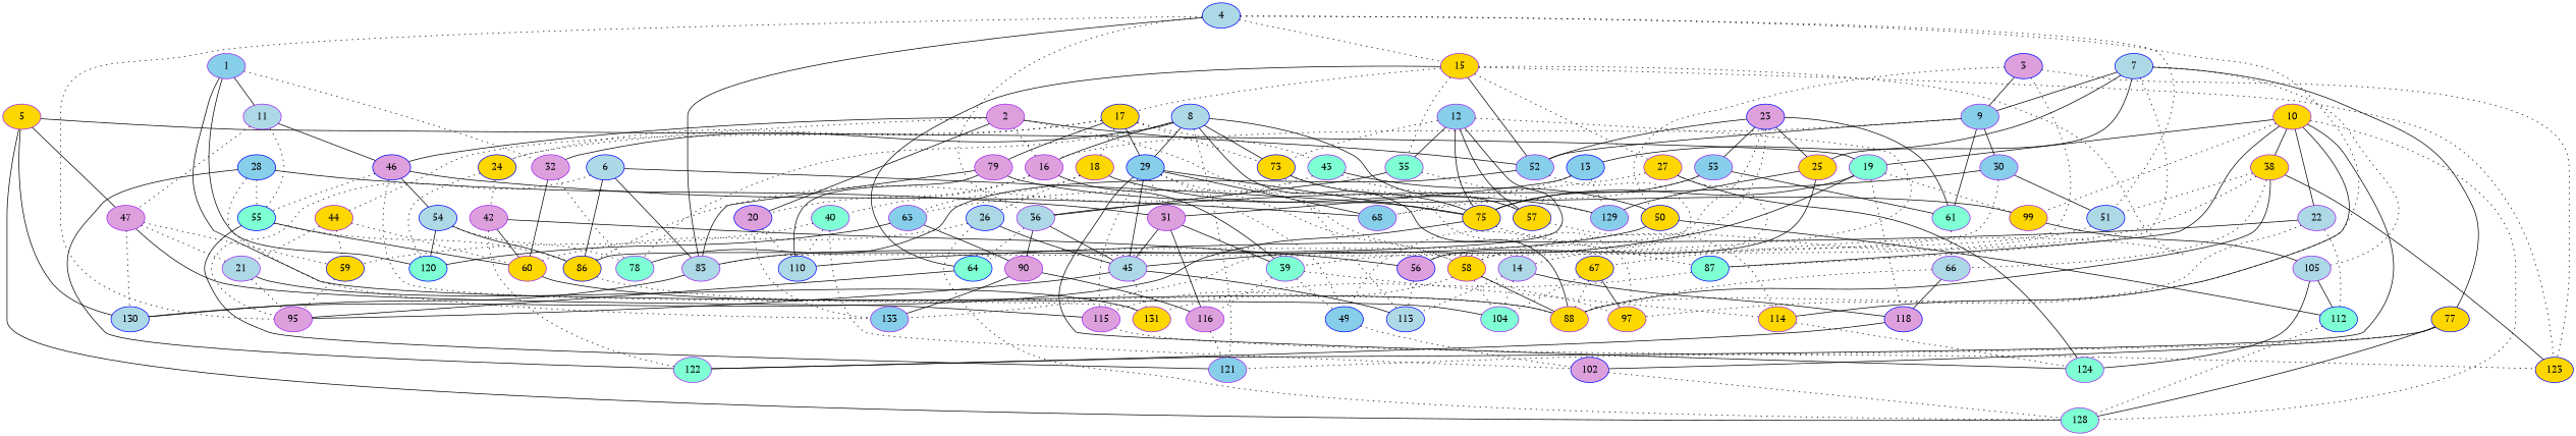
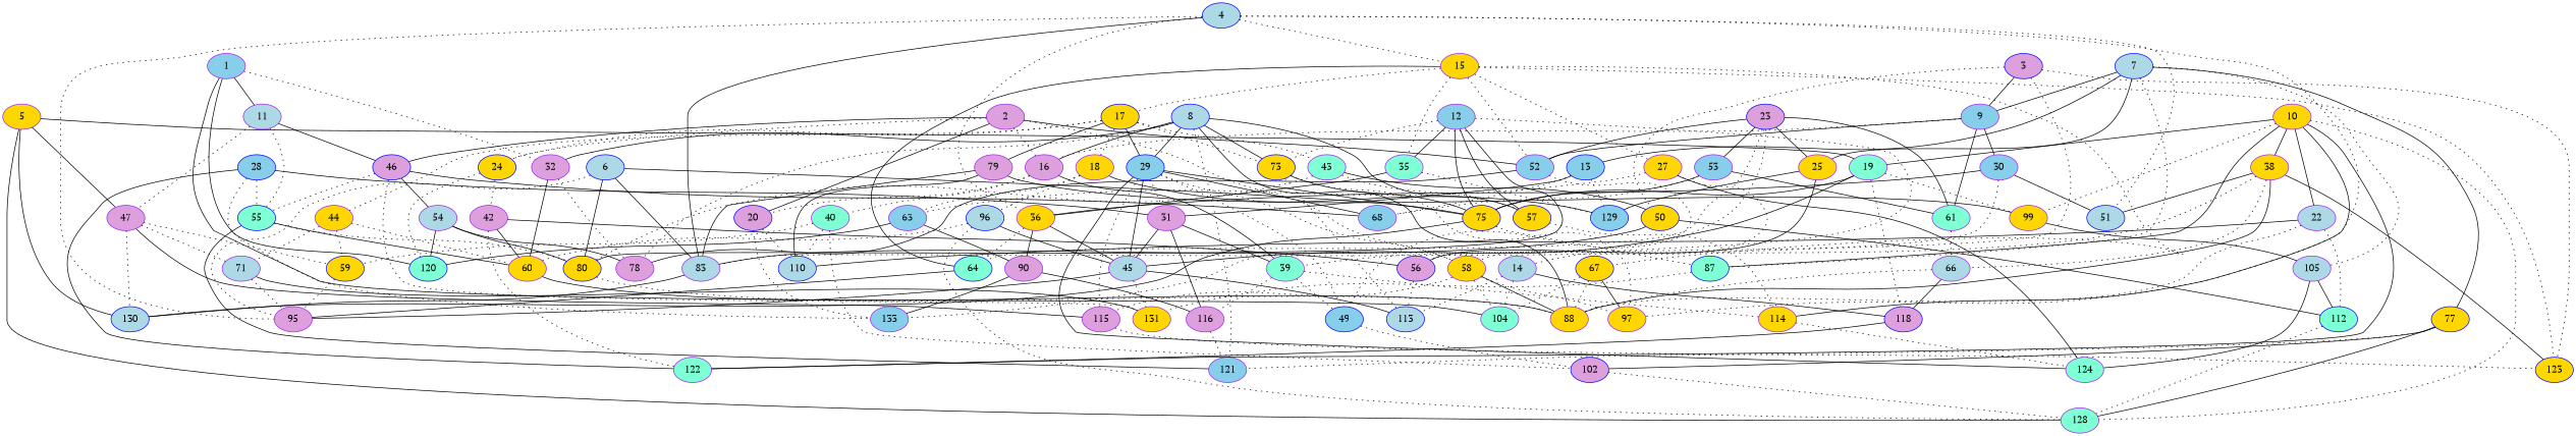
  graph {
    fontname="PT Serif"
    node [color=purple fillcolor=gold fontname="PT Serif" style=filled]
    edge [fontname="PT Serif" style=dotted]
    1 [fillcolor=skyblue]
    11 [fillcolor=lightblue]
    32 [fillcolor=plum]
    104 [fillcolor=aquamarine]
    120 [color=blue fillcolor=aquamarine]
    46 [color=blue fillcolor=plum super="+76"]
    47 [fillcolor=plum super="+48"]
    55 [color=blue fillcolor=aquamarine super="+92"]
-   78 [fillcolor=aquamarine]
+   78 [fillcolor=plum]
    60 [super="+103"]
    2 [fillcolor=plum super="+119"]
    16 [fillcolor=plum super="+127"]
    20 [color=blue fillcolor=plum]
    24 [color=blue]
    52 [fillcolor=skyblue super="+89"]
    58 [super="+94+126"]
    39 [fillcolor=aquamarine super="+106"]
    40 [fillcolor=aquamarine]
    110 [color=blue fillcolor=lightblue]
    133 [fillcolor=skyblue]
    42 [fillcolor=plum]
    68 [fillcolor=skyblue]
    131
-   54 [color=blue fillcolor=lightblue]
+   54 [fillcolor=lightblue]
    97
    88 [super="+107+117"]
    115 [fillcolor=plum]
    9 [fillcolor=skyblue super="+74"]
    30 [fillcolor=skyblue]
    61 [fillcolor=aquamarine]
    3 [color=blue fillcolor=plum]
    50 [color=blue]
    56 [color=blue fillcolor=plum]
    123 [color=blue]
    83 [fillcolor=lightblue super="+125"]
    112 [color=blue fillcolor=aquamarine]
    113 [color=blue fillcolor=lightblue]
    4 [color=blue fillcolor=lightblue super="+100"]
    15 [super="+86+72"]
-   36 [fillcolor=lightblue super="+109"]
+   36 [super="+109"]
    51 [color=blue fillcolor=lightblue]
    95 [fillcolor=plum super="+124"]
    35 [fillcolor=aquamarine]
    17 [color=blue super="+91+21"]
    27
    64 [color=blue fillcolor=aquamarine]
    67 [color=blue]
    45 [fillcolor=lightblue super="+108+69"]
    90 [fillcolor=plum]
    130 [color=blue fillcolor=lightblue]
    19 [fillcolor=aquamarine super="+34"]
    75 [color=blue super="+85+98"]
    99
    118 [color=blue fillcolor=plum]
    5
    128 [fillcolor=aquamarine super="+132"]
    59 [color=blue]
-   71 [fillcolor=lightblue label=21]
+   71 [fillcolor=lightblue]
    87 [color=blue fillcolor=aquamarine]
    6 [color=blue fillcolor=lightblue]
-   80 [color=blue super="+96" label=86]
+   80 [color=blue super="+96"]
    7 [color=blue fillcolor=lightblue super="+33"]
    13 [color=blue fillcolor=skyblue]
    25
    77 [color=blue]
    105 [fillcolor=lightblue]
    31 [fillcolor=plum super="+111"]
-   129 [fillcolor=skyblue]
+   129 [color=blue fillcolor=skyblue]
    121 [fillcolor=skyblue]
    102 [color=blue fillcolor=plum]
    n71 [fillcolor=aquamarine label=124]
    8 [color=blue fillcolor=lightblue super="+65"]
    29 [color=blue fillcolor=skyblue super="+41+62"]
    57 [color=blue]
    73 [color=blue super="+82"]
    49 [color=blue fillcolor=skyblue]
    114
    66 [fillcolor=lightblue]
    10 [super="+93"]
    22 [fillcolor=lightblue]
    38 [super="+81"]
    122 [fillcolor=aquamarine]
    12 [fillcolor=skyblue super="+84"]
    14 [fillcolor=lightblue]
    116 [fillcolor=plum]
    18
    43 [fillcolor=aquamarine]
    44
    79 [fillcolor=plum]
    63 [fillcolor=skyblue]
-   26 [color=blue fillcolor=lightblue]
+   26 [color=blue fillcolor=lightblue label=96]
    23 [color=blue fillcolor=plum super="+37"]
    53 [fillcolor=skyblue]
    28 [color=blue fillcolor=skyblue]
    1 -- 11 [style=solid]
    1 -- 32
    1 -- 104 [style=solid]
    1 -- 120 [style=solid]
    11 -- 46 [style=solid]
    11 -- 47
    11 -- 55
    32 -- 78
    32 -- 60 [style=solid]
    46 -- 55
    46 -- 68 [style=solid]
    46 -- 131
    46 -- 54 [style=solid]
    47 -- 115 [style=solid]
    47 -- 130
    47 -- 59
    47 -- 71
    55 -- 60 [style=solid]
    55 -- 80
    55 -- 121 [style=solid]
    60 -- 88 [style=solid]
    2 -- 46 [style=solid]
    2 -- 16
    2 -- 20 [style=solid]
    2 -- 24
    2 -- 52 [style=solid]
    2 -- 58
    16 -- 20
    16 -- 39 [style=solid]
    16 -- 40
    20 -- 110
    20 -- 133
    24 -- 120
    24 -- 42
    52 -- 78 [style=solid]
    52 -- 133
    58 -- 104
    58 -- 97
    58 -- 88 [style=solid]
    58 -- 115
    39 -- 49
    39 -- 114
    39 -- 116
    40 -- 110
    40 -- 59
    40 -- 102
    42 -- 60 [style=solid]
    42 -- 56 [style=solid]
    42 -- 122
    54 -- 120 [style=solid]
-   54 -- 78
+   54 -- 78 [style=solid]
    54 -- 80 [style=solid]
    115 -- 123
    9 -- 16
    9 -- 52 [style=solid]
    9 -- 30 [style=solid]
    9 -- 61 [style=solid]
    30 -- 83
    30 -- 36 [style=solid]
    30 -- 51 [style=solid]
    61 -- 66
    3 -- 9 [style=solid]
    3 -- 50
    3 -- 56
    3 -- 123
    50 -- 83 [style=solid]
    50 -- 112 [style=solid]
    56 -- 113
    83 -- 130 [style=solid]
    112 -- 128
    4 -- 97
    4 -- 83 [style=solid]
    4 -- 15
    4 -- 36
    4 -- 51
    4 -- 95
-   15 -- 52 [style=solid]
+   15 -- 52
    15 -- 123
    15 -- 35
    15 -- 17
    15 -- 27
    15 -- 64 [style=solid]
    15 -- 67
    36 -- 64
    36 -- 45 [style=solid]
    36 -- 90 [style=solid]
-   51 -- 58
    35 -- 36 [style=solid]
    35 -- 129
    17 -- 24
    17 -- 29 [style=solid]
    17 -- 73
    17 -- 18
    17 -- 43
    17 -- 44
    17 -- 79 [style=solid]
    27 -- 58
    27 -- n71 [style=solid]
    27 -- 63
    64 -- 95 [style=solid]
    67 -- 104
    67 -- 97 [style=solid]
    67 -- 88
    45 -- 131
    45 -- 113 [style=solid]
    45 -- 95 [style=solid]
    90 -- 133 [style=solid]
    90 -- 116 [style=solid]
    19 -- 45 [style=solid]
    19 -- 75 [style=solid]
    19 -- 99
    19 -- 118
    75 -- 130 [style=solid]
    75 -- 87
    99 -- 105 [style=solid]
    118 -- 122 [style=solid]
    5 -- 47 [style=solid]
    5 -- 130 [style=solid]
    5 -- 19 [style=solid]
    5 -- 128 [style=solid]
    59 -- 95
    71 -- 131 [style=solid]
    71 -- 95
    87 -- 131
    6 -- 83 [style=solid]
    6 -- 95
    6 -- 75 [style=solid]
    6 -- 80 [style=solid]
    80 -- 88
    7 -- 9 [style=solid]
    7 -- 87
    7 -- 13 [style=solid]
    7 -- 25 [style=solid]
    7 -- 77 [style=solid]
    7 -- 105
    13 -- 68
    13 -- 31 [style=solid]
    13 -- 129
    25 -- 56 [style=solid]
    25 -- 129 [style=solid]
    77 -- 128 [style=solid]
    77 -- 121
    77 -- 102 [style=solid]
    105 -- 112 [style=solid]
    105 -- n71 [style=solid]
    31 -- 39 [style=solid]
    31 -- 45 [style=solid]
    31 -- 116 [style=solid]
    102 -- 128
    8 -- 32 [style=solid]
    8 -- 78
    8 -- 16 [style=solid]
    8 -- 88 [style=solid]
    8 -- 121
    8 -- 29 [style=solid]
    8 -- 57 [style=solid]
    8 -- 73 [style=solid]
    29 -- 58
    29 -- 68 [style=solid]
    29 -- 115
    29 -- 45 [style=solid]
    29 -- 75 [style=solid]
    29 -- 31
    29 -- n71 [style=solid]
    29 -- 49
    57 -- 114
    73 -- 97
    73 -- 113
    73 -- 75 [style=solid]
    49 -- 102
    114 -- n71
    66 -- 88
    66 -- 118 [style=solid]
    10 -- 19 [style=solid]
    10 -- 99
    10 -- 128
    10 -- 87 [style=solid]
    10 -- 114 [style=solid]
    10 -- 22 [style=solid]
    10 -- 38 [style=solid]
    10 -- 122 [style=solid]
    22 -- 110 [style=solid]
    22 -- 88
    22 -- 112
    38 -- 39
    38 -- 88 [style=solid]
    38 -- 123 [style=solid]
-   38 -- 51
+   38 -- 51 [style=solid]
    38 -- 66
    12 -- 35 [style=solid]
    12 -- 75 [style=solid]
    12 -- 80 [style=solid]
    12 -- 57 [style=solid]
    12 -- 73
    12 -- 14
    14 -- 104
    14 -- 113
    14 -- 118 [style=solid]
    116 -- 121
    18 -- 129 [style=solid]
    18 -- 63
    18 -- 26
    43 -- 50 [style=solid]
    43 -- 80
    43 -- 57
    44 -- 60
    44 -- 59
    44 -- 71
    79 -- 110 [style=solid]
    79 -- 83 [style=solid]
    79 -- 99 [style=solid]
    63 -- 120 [style=solid]
    63 -- 90 [style=solid]
    26 -- 60
    26 -- 45 [style=solid]
    26 -- 128
    23 -- 52 [style=solid]
    23 -- 61 [style=solid]
    23 -- 64
    23 -- 25 [style=solid]
    23 -- 49
    23 -- 53 [style=solid]
    53 -- 68
    53 -- 61 [style=solid]
    53 -- 75 [style=solid]
    28 -- 55
    28 -- 133
    28 -- 31 [style=solid]
    28 -- 122 [style=solid]
  }
